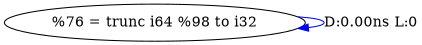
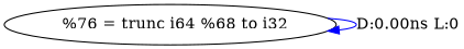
  digraph {
-   n1 [label="%76 = trunc i64 %98 to i32"]
+   n1 [label="  %76 = trunc i64 %68 to i32"]
    n1 -> n1 [color=blue label="D:0.00ns L:0"]
  }
